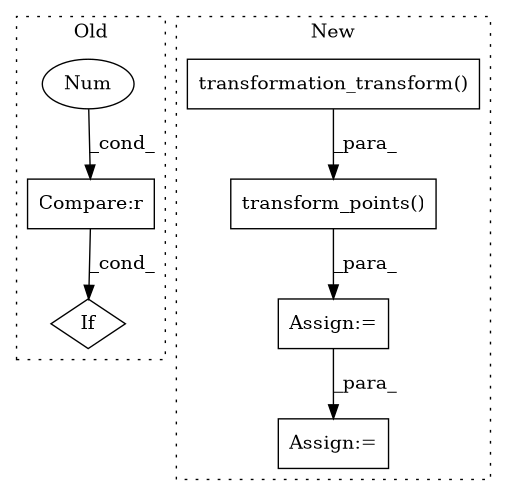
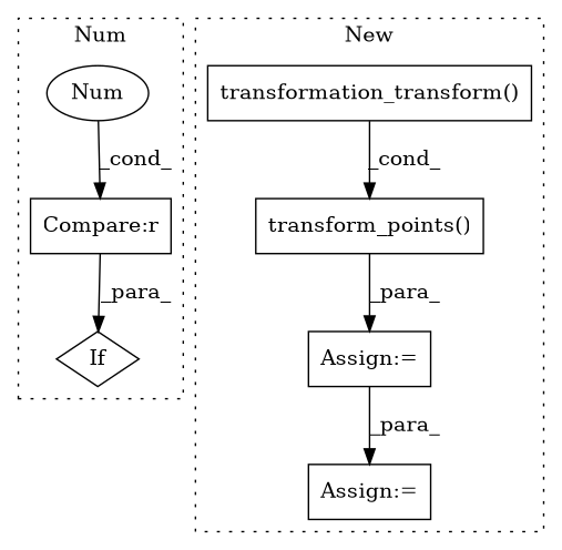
  digraph {
    fontname="DejaVu Serif"
    node [a=75 fontname="DejaVu Serif" l=3 shape=box]
    edge [fontname="DejaVu Serif"]
    n1 [a=96 label=If s=5912 shape=diamond]
    n2 [a=40 l=9 label="Compare:r" s=5915]
    n3 [a=76 label=Num s=5921 shape=ellipse]
    n4 [l="51,14" label="transform_points()" s="5615,5722"]
    n5 [a=68 label="Assign:=" s=5901]
    n6 [a=68 label="Assign:=" s=5612]
    n7 [l="39,11" label="transformation_transform()" s="5671,5711"]
    subgraph cluster_1 {
-     label=Old
+     label=Num
      style=dotted
      n1
      n2
      n3
    }
    subgraph cluster_2 {
      label=New
      style=dotted
      n4
      n5
      n6
      n7
    }
-   n2 -> n1 [label=_cond_]
+   n2 -> n1 [label=_para_]
    n3 -> n2 [label=_cond_]
    n4 -> n6 [label=_para_]
    n6 -> n5 [label=_para_]
-   n7 -> n4 [label=_para_]
+   n7 -> n4 [label=_cond_]
  }
